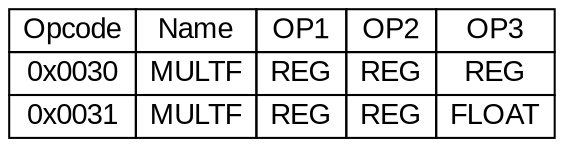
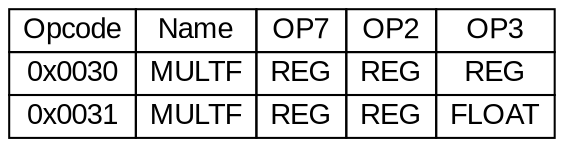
  digraph {
    nodesep=0.5
    ranksep=2
    fontname="Liberation Sans"
-   n1 [label=< <table border="0" cellborder="1" cellspacing="0"> <tr><td> Opcode </td> <td> Name </td> <td> OP1 </td><td> OP2 </td><td> OP3 </td> </tr> <tr><td> 0x0030 </td><td> MULTF </td><td> REG </td><td> REG </td><td> REG </td> </tr> <tr><td> 0x0031 </td><td> MULTF </td><td> REG </td><td> REG </td><td> FLOAT </td> </tr> </table>> shape=plain fontname="Liberation Sans"]
+   n1 [label=< <table border="0" cellborder="1" cellspacing="0"> <tr><td> Opcode </td> <td> Name </td> <td> OP7 </td><td> OP2 </td><td> OP3 </td> </tr> <tr><td> 0x0030 </td><td> MULTF </td><td> REG </td><td> REG </td><td> REG </td> </tr> <tr><td> 0x0031 </td><td> MULTF </td><td> REG </td><td> REG </td><td> FLOAT </td> </tr> </table>> shape=plain fontname="Liberation Sans"]
  }
